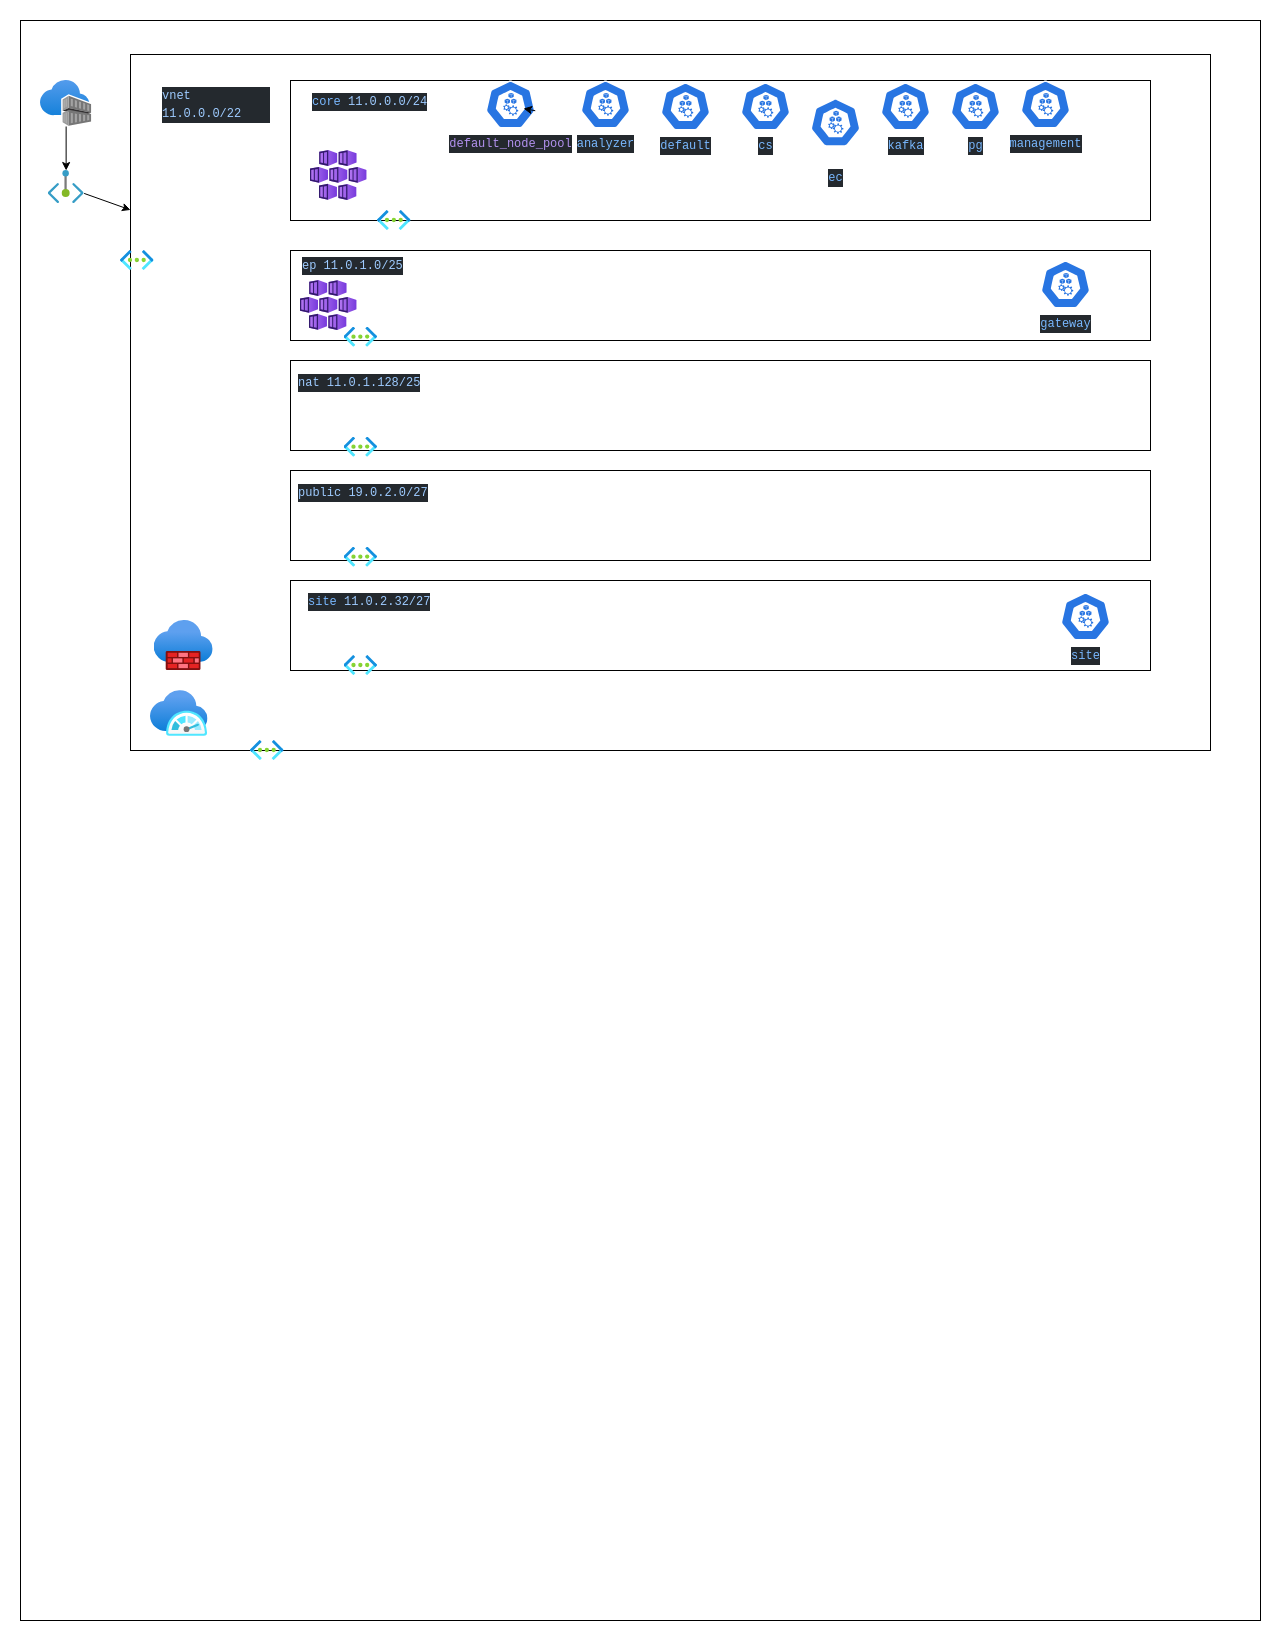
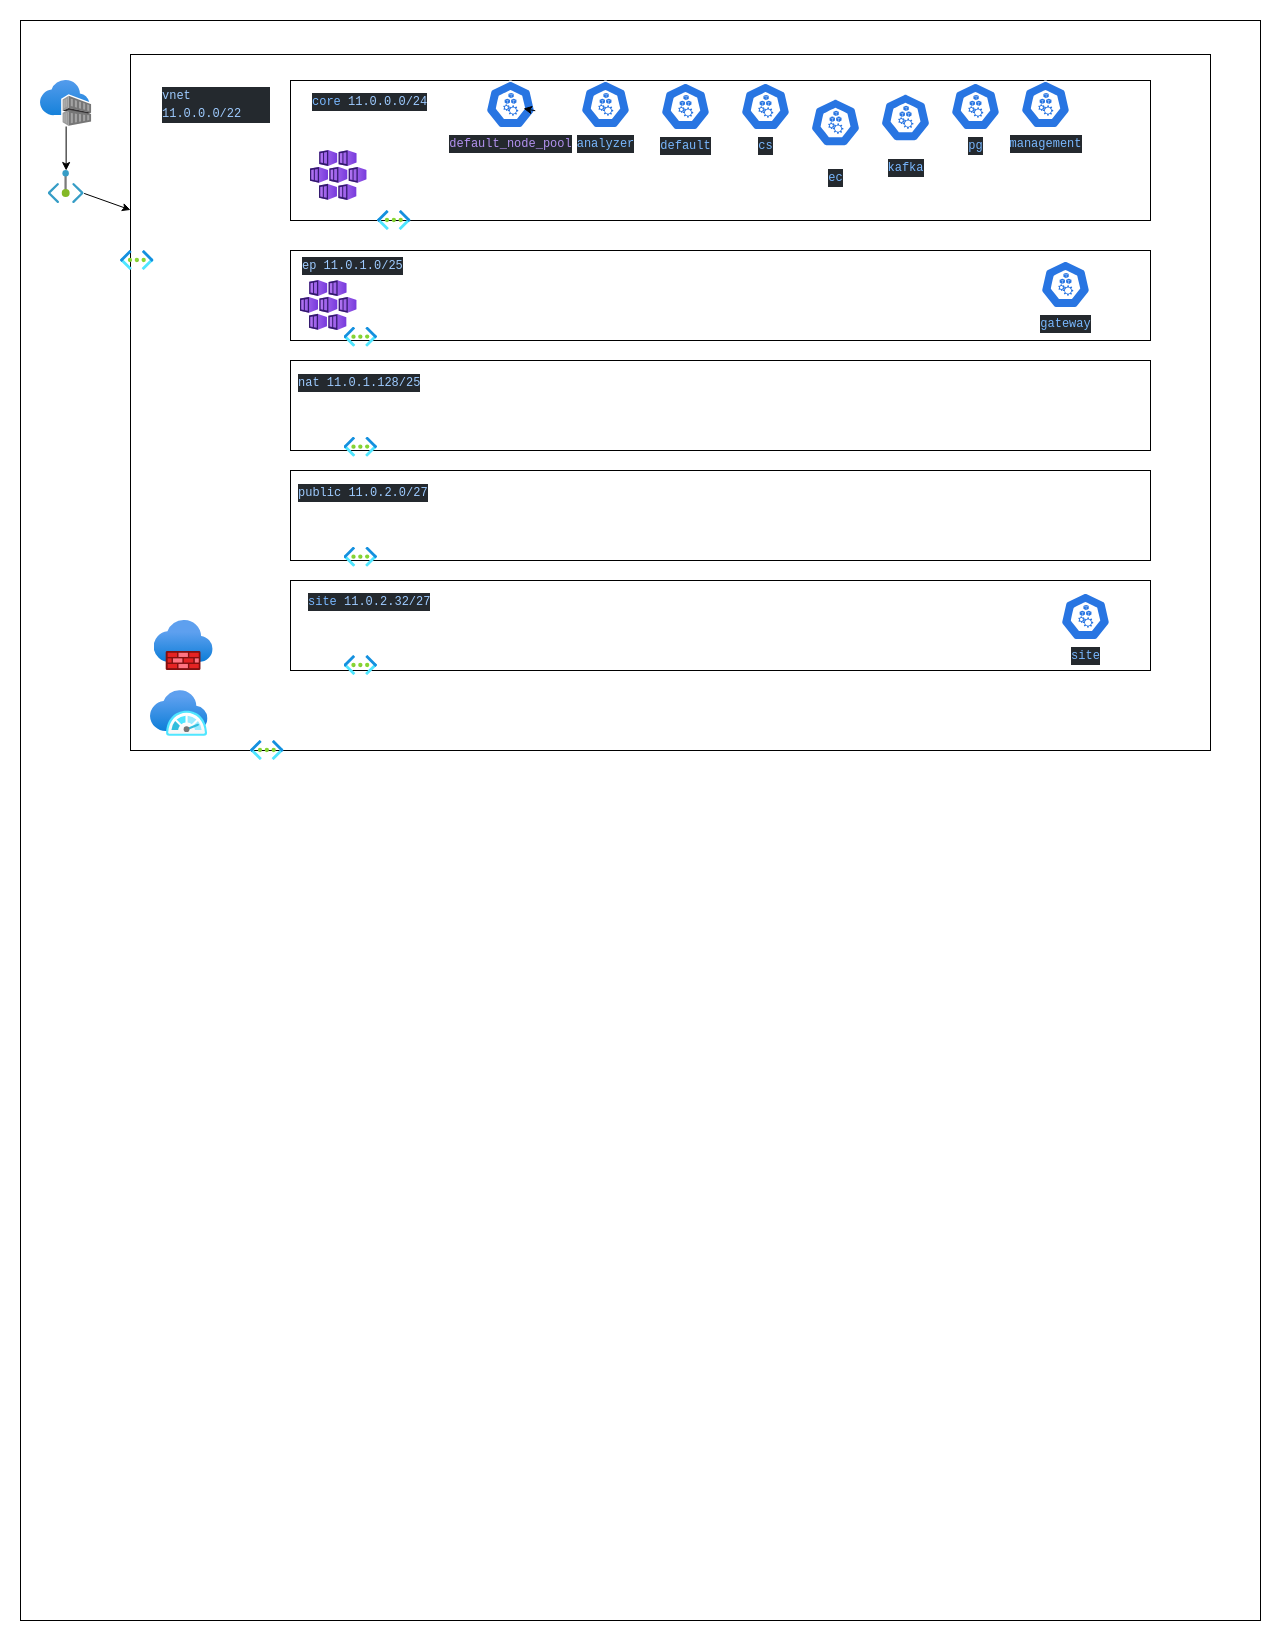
  <mxCell id="0" />
  <mxCell id="1" parent="0" />
  <mxCell id="2" value="" style="rounded=0;whiteSpace=wrap;html=1;" parent="1" vertex="1"><mxGeometry x="20" y="20" width="1240" height="1600" as="geometry" /></mxCell>
  <mxCell id="3" value="" style="rounded=0;whiteSpace=wrap;html=1;" parent="1" vertex="1"><mxGeometry x="130" y="54" width="1080" height="696" as="geometry" /></mxCell>
  <mxCell id="4" value="" style="aspect=fixed;html=1;points=[];align=center;image;fontSize=12;image=img/lib/azure2/networking/Firewalls.svg;" parent="1" vertex="1"><mxGeometry x="153.5" y="620" width="59.17" height="50" as="geometry" /></mxCell>
  <mxCell id="5" value="&lt;div style=&quot;color: rgb(225, 228, 232); background-color: rgb(36, 41, 46); font-family: Menlo, Monaco, &amp;quot;Courier New&amp;quot;, monospace; font-weight: normal; font-size: 12px; line-height: 18px;&quot;&gt;&lt;br&gt;&lt;/div&gt;" style="rounded=0;whiteSpace=wrap;html=1;" parent="1" vertex="1"><mxGeometry x="290" y="80" width="860" height="140" as="geometry" /></mxCell>
  <mxCell id="6" value="" style="rounded=0;whiteSpace=wrap;html=1;" parent="1" vertex="1"><mxGeometry x="290" y="250" width="860" height="90" as="geometry" /></mxCell>
  <mxCell id="7" value="" style="rounded=0;whiteSpace=wrap;html=1;" parent="1" vertex="1"><mxGeometry x="290" y="360" width="860" height="90" as="geometry" /></mxCell>
  <mxCell id="8" value="" style="rounded=0;whiteSpace=wrap;html=1;" parent="1" vertex="1"><mxGeometry x="290" y="470" width="860" height="90" as="geometry" /></mxCell>
  <mxCell id="9" value="&lt;div style=&quot;color: rgb(225, 228, 232); background-color: rgb(36, 41, 46); font-family: Menlo, Monaco, &amp;quot;Courier New&amp;quot;, monospace; font-weight: normal; font-size: 12px; line-height: 18px;&quot;&gt;&lt;div&gt;&lt;span style=&quot;color: #79b8ff;&quot;&gt;core&amp;nbsp;&lt;/span&gt;&lt;span style=&quot;color: rgb(158, 203, 255); text-align: center;&quot;&gt;11.0.0.0/24&lt;/span&gt;&lt;/div&gt;&lt;/div&gt;" style="text;whiteSpace=wrap;html=1;" parent="1" vertex="1"><mxGeometry x="310" y="86" width="220" height="40" as="geometry" /></mxCell>
  <mxCell id="10" value="&lt;meta charset=&quot;utf-8&quot;&gt;&lt;div style=&quot;color: rgb(225, 228, 232); background-color: rgb(36, 41, 46); font-family: Menlo, Monaco, &amp;quot;Courier New&amp;quot;, monospace; font-weight: normal; font-size: 12px; line-height: 18px;&quot;&gt;&lt;div&gt;&lt;span style=&quot;color: #9ecbff;&quot;&gt;ep 11.0.1.0/25&lt;/span&gt;&lt;/div&gt;&lt;/div&gt;" style="text;whiteSpace=wrap;html=1;" parent="1" vertex="1"><mxGeometry x="300" y="250" width="130" height="40" as="geometry" /></mxCell>
  <mxCell id="11" value="&lt;meta charset=&quot;utf-8&quot;&gt;&lt;div style=&quot;color: rgb(225, 228, 232); background-color: rgb(36, 41, 46); font-family: Menlo, Monaco, &amp;quot;Courier New&amp;quot;, monospace; font-weight: normal; font-size: 12px; line-height: 18px;&quot;&gt;&lt;div&gt;&lt;span style=&quot;color: #9ecbff;&quot;&gt;nat 11.0.1.128/25&lt;/span&gt;&lt;/div&gt;&lt;/div&gt;" style="text;whiteSpace=wrap;html=1;" parent="1" vertex="1"><mxGeometry x="296.36" y="366.64" width="160" height="40" as="geometry" /></mxCell>
- <mxCell id="12" value="&lt;meta charset=&quot;utf-8&quot;&gt;&lt;div style=&quot;color: rgb(225, 228, 232); background-color: rgb(36, 41, 46); font-family: Menlo, Monaco, &amp;quot;Courier New&amp;quot;, monospace; font-weight: normal; font-size: 12px; line-height: 18px;&quot;&gt;&lt;div&gt;&lt;span style=&quot;color: #9ecbff;&quot;&gt;public 19.0.2.0/27&lt;/span&gt;&lt;/div&gt;&lt;/div&gt;" style="text;whiteSpace=wrap;html=1;" parent="1" vertex="1"><mxGeometry x="296.36" y="476.64" width="160" height="40" as="geometry" /></mxCell>
+ <mxCell id="12" value="&lt;meta charset=&quot;utf-8&quot;&gt;&lt;div style=&quot;color: rgb(225, 228, 232); background-color: rgb(36, 41, 46); font-family: Menlo, Monaco, &amp;quot;Courier New&amp;quot;, monospace; font-weight: normal; font-size: 12px; line-height: 18px;&quot;&gt;&lt;div&gt;&lt;span style=&quot;color: #9ecbff;&quot;&gt;public 11.0.2.0/27&lt;/span&gt;&lt;/div&gt;&lt;/div&gt;" style="text;whiteSpace=wrap;html=1;" parent="1" vertex="1"><mxGeometry x="296.36" y="476.64" width="160" height="40" as="geometry" /></mxCell>
  <mxCell id="13" value="" style="rounded=0;whiteSpace=wrap;html=1;" parent="1" vertex="1"><mxGeometry x="290" y="580" width="860" height="90" as="geometry" /></mxCell>
  <mxCell id="14" value="&lt;div style=&quot;color: rgb(225, 228, 232); background-color: rgb(36, 41, 46); font-family: Menlo, Monaco, &amp;quot;Courier New&amp;quot;, monospace; font-weight: normal; font-size: 12px; line-height: 18px;&quot;&gt;&lt;div style=&quot;line-height: 18px;&quot;&gt;&lt;span style=&quot;color: #79b8ff;&quot;&gt;site&amp;nbsp;&lt;/span&gt;&lt;span style=&quot;color: rgb(158, 203, 255);&quot;&gt;11.0.2.32/27&lt;/span&gt;&lt;/div&gt;&lt;/div&gt;" style="text;whiteSpace=wrap;html=1;" parent="1" vertex="1"><mxGeometry x="306.36" y="586" width="160" height="40" as="geometry" /></mxCell>
  <mxCell id="15" value="&lt;div style=&quot;color: rgb(225, 228, 232); background-color: rgb(36, 41, 46); font-family: Menlo, Monaco, &amp;quot;Courier New&amp;quot;, monospace; font-weight: normal; font-size: 12px; line-height: 18px;&quot;&gt;&lt;div&gt;&lt;span style=&quot;color: #9ecbff;&quot;&gt;vnet 11.0.0.0/22&lt;/span&gt;&lt;/div&gt;&lt;/div&gt;" style="text;whiteSpace=wrap;html=1;" parent="1" vertex="1"><mxGeometry x="160" y="80" width="110" height="40" as="geometry" /></mxCell>
  <mxCell id="16" value="" style="aspect=fixed;html=1;points=[];align=center;image;fontSize=12;image=img/lib/azure2/networking/Virtual_Networks.svg;" parent="1" vertex="1"><mxGeometry x="250" y="740" width="33.5" height="20" as="geometry" /></mxCell>
  <mxCell id="17" value="" style="aspect=fixed;html=1;points=[];align=center;image;fontSize=12;image=img/lib/azure2/networking/Virtual_Networks.svg;" parent="1" vertex="1"><mxGeometry x="343.5" y="655" width="33.5" height="20" as="geometry" /></mxCell>
  <mxCell id="18" value="" style="aspect=fixed;html=1;points=[];align=center;image;fontSize=12;image=img/lib/azure2/networking/Virtual_Networks.svg;" parent="1" vertex="1"><mxGeometry x="343.5" y="546.64" width="33.5" height="20" as="geometry" /></mxCell>
  <mxCell id="19" value="" style="aspect=fixed;html=1;points=[];align=center;image;fontSize=12;image=img/lib/azure2/networking/Virtual_Networks.svg;" parent="1" vertex="1"><mxGeometry x="343.5" y="436.64" width="33.5" height="20" as="geometry" /></mxCell>
  <mxCell id="20" value="" style="aspect=fixed;html=1;points=[];align=center;image;fontSize=12;image=img/lib/azure2/networking/Virtual_Networks.svg;" parent="1" vertex="1"><mxGeometry x="120" y="250" width="33.5" height="20" as="geometry" /></mxCell>
  <mxCell id="21" value="" style="aspect=fixed;html=1;points=[];align=center;image;fontSize=12;image=img/lib/azure2/networking/Virtual_Networks.svg;" parent="1" vertex="1"><mxGeometry x="377" y="210" width="33.5" height="20" as="geometry" /></mxCell>
  <mxCell id="22" value="" style="aspect=fixed;html=1;points=[];align=center;image;fontSize=12;image=img/lib/azure2/containers/Kubernetes_Services.svg;" parent="1" vertex="1"><mxGeometry x="310" y="150" width="56.67" height="50" as="geometry" /></mxCell>
  <mxCell id="23" value="" style="edgeStyle=none;html=1;" parent="1" source="24" target="26" edge="1"><mxGeometry relative="1" as="geometry" /></mxCell>
  <mxCell id="24" value="" style="aspect=fixed;html=1;points=[];align=center;image;fontSize=12;image=img/lib/azure2/containers/Container_Registries.svg;" parent="1" vertex="1"><mxGeometry x="40" y="80" width="51.28" height="46" as="geometry" /></mxCell>
  <mxCell id="25" value="" style="edgeStyle=none;html=1;" parent="1" source="26" target="3" edge="1"><mxGeometry relative="1" as="geometry" /></mxCell>
  <mxCell id="26" value="" style="aspect=fixed;html=1;points=[];align=center;image;fontSize=12;image=img/lib/azure2/networking/Private_Endpoint.svg;" parent="1" vertex="1"><mxGeometry x="47.64" y="170" width="36" height="33" as="geometry" /></mxCell>
  <mxCell id="27" value="" style="aspect=fixed;html=1;points=[];align=center;image;fontSize=12;image=img/lib/azure2/monitor/SAP_Azure_Monitor.svg;" parent="1" vertex="1"><mxGeometry x="150" y="690" width="57.5" height="46" as="geometry" /></mxCell>
  <mxCell id="28" value="&lt;div style=&quot;color: rgb(225, 228, 232); background-color: rgb(36, 41, 46); font-family: Menlo, Monaco, &amp;quot;Courier New&amp;quot;, monospace; line-height: 18px;&quot;&gt;&lt;span style=&quot;color: #b392f0;&quot;&gt;default_node_pool&lt;/span&gt;&lt;/div&gt;" style="sketch=0;html=1;dashed=0;whitespace=wrap;fillColor=#2875E2;strokeColor=#ffffff;points=[[0.005,0.63,0],[0.1,0.2,0],[0.9,0.2,0],[0.5,0,0],[0.995,0.63,0],[0.72,0.99,0],[0.5,1,0],[0.28,0.99,0]];verticalLabelPosition=bottom;align=center;verticalAlign=top;shape=mxgraph.kubernetes.icon;prIcon=node" parent="1" vertex="1"><mxGeometry x="485" y="80" width="50" height="48" as="geometry" /></mxCell>
  <mxCell id="29" value="&lt;div style=&quot;color: rgb(225, 228, 232); background-color: rgb(36, 41, 46); font-family: Menlo, Monaco, &amp;quot;Courier New&amp;quot;, monospace; line-height: 18px;&quot;&gt;&lt;div style=&quot;line-height: 18px;&quot;&gt;&lt;div style=&quot;line-height: 18px;&quot;&gt;&lt;span style=&quot;color: #79b8ff;&quot;&gt;analyzer&lt;/span&gt;&lt;/div&gt;&lt;/div&gt;&lt;/div&gt;" style="sketch=0;html=1;dashed=0;whitespace=wrap;fillColor=#2875E2;strokeColor=#ffffff;points=[[0.005,0.63,0],[0.1,0.2,0],[0.9,0.2,0],[0.5,0,0],[0.995,0.63,0],[0.72,0.99,0],[0.5,1,0],[0.28,0.99,0]];verticalLabelPosition=bottom;align=center;verticalAlign=top;shape=mxgraph.kubernetes.icon;prIcon=node" parent="1" vertex="1"><mxGeometry x="580" y="80" width="50" height="48" as="geometry" /></mxCell>
  <mxCell id="30" style="edgeStyle=none;html=1;exitX=0.995;exitY=0.63;exitDx=0;exitDy=0;exitPerimeter=0;entryX=0.76;entryY=0.583;entryDx=0;entryDy=0;entryPerimeter=0;" parent="1" source="28" target="28" edge="1"><mxGeometry relative="1" as="geometry" /></mxCell>
  <mxCell id="31" value="" style="aspect=fixed;html=1;points=[];align=center;image;fontSize=12;image=img/lib/azure2/networking/Virtual_Networks.svg;" parent="1" vertex="1"><mxGeometry x="343.5" y="326.64" width="33.5" height="20" as="geometry" /></mxCell>
  <mxCell id="32" value="&lt;div style=&quot;color: rgb(225, 228, 232); background-color: rgb(36, 41, 46); font-family: Menlo, Monaco, &amp;quot;Courier New&amp;quot;, monospace; line-height: 18px;&quot;&gt;&lt;div style=&quot;line-height: 18px;&quot;&gt;&lt;span style=&quot;color: #79b8ff;&quot;&gt;default&lt;/span&gt;&lt;/div&gt;&lt;/div&gt;" style="sketch=0;html=1;dashed=0;whitespace=wrap;fillColor=#2875E2;strokeColor=#ffffff;points=[[0.005,0.63,0],[0.1,0.2,0],[0.9,0.2,0],[0.5,0,0],[0.995,0.63,0],[0.72,0.99,0],[0.5,1,0],[0.28,0.99,0]];verticalLabelPosition=bottom;align=center;verticalAlign=top;shape=mxgraph.kubernetes.icon;prIcon=node" parent="1" vertex="1"><mxGeometry x="660" y="82" width="50" height="48" as="geometry" /></mxCell>
  <mxCell id="33" value="&lt;div style=&quot;color: rgb(225, 228, 232); background-color: rgb(36, 41, 46); font-family: Menlo, Monaco, &amp;quot;Courier New&amp;quot;, monospace; line-height: 18px;&quot;&gt;&lt;div style=&quot;line-height: 18px;&quot;&gt;&lt;span style=&quot;color: #79b8ff;&quot;&gt;cs&lt;/span&gt;&lt;/div&gt;&lt;/div&gt;" style="sketch=0;html=1;dashed=0;whitespace=wrap;fillColor=#2875E2;strokeColor=#ffffff;points=[[0.005,0.63,0],[0.1,0.2,0],[0.9,0.2,0],[0.5,0,0],[0.995,0.63,0],[0.72,0.99,0],[0.5,1,0],[0.28,0.99,0]];verticalLabelPosition=bottom;align=center;verticalAlign=top;shape=mxgraph.kubernetes.icon;prIcon=node" parent="1" vertex="1"><mxGeometry x="740" y="82" width="50" height="48" as="geometry" /></mxCell>
- <mxCell id="34" value="&lt;div style=&quot;color: rgb(225, 228, 232); background-color: rgb(36, 41, 46); font-family: Menlo, Monaco, &amp;quot;Courier New&amp;quot;, monospace; line-height: 18px;&quot;&gt;&lt;div style=&quot;line-height: 18px;&quot;&gt;&lt;div style=&quot;line-height: 18px;&quot;&gt;&lt;span style=&quot;color: #79b8ff;&quot;&gt;kafka&lt;/span&gt;&lt;/div&gt;&lt;/div&gt;&lt;/div&gt;" style="sketch=0;html=1;dashed=0;whitespace=wrap;fillColor=#2875E2;strokeColor=#ffffff;points=[[0.005,0.63,0],[0.1,0.2,0],[0.9,0.2,0],[0.5,0,0],[0.995,0.63,0],[0.72,0.99,0],[0.5,1,0],[0.28,0.99,0]];verticalLabelPosition=bottom;align=center;verticalAlign=top;shape=mxgraph.kubernetes.icon;prIcon=node" parent="1" vertex="1"><mxGeometry x="880" y="82" width="50" height="48" as="geometry" /></mxCell>
+ <mxCell id="34" value="&lt;div style=&quot;color: rgb(225, 228, 232); background-color: rgb(36, 41, 46); font-family: Menlo, Monaco, &amp;quot;Courier New&amp;quot;, monospace; line-height: 18px;&quot;&gt;&lt;div style=&quot;line-height: 18px;&quot;&gt;&lt;div style=&quot;line-height: 18px;&quot;&gt;&lt;span style=&quot;color: #79b8ff;&quot;&gt;kafka&lt;/span&gt;&lt;/div&gt;&lt;/div&gt;&lt;/div&gt;" style="sketch=0;html=1;dashed=0;whitespace=wrap;fillColor=#2875E2;strokeColor=#ffffff;points=[[0.005,0.63,0],[0.1,0.2,0],[0.9,0.2,0],[0.5,0,0],[0.995,0.63,0],[0.72,0.99,0],[0.5,1,0],[0.28,0.99,0]];verticalLabelPosition=bottom;align=center;verticalAlign=top;shape=mxgraph.kubernetes.icon;prIcon=node" parent="1" vertex="1"><mxGeometry x="880" y="82" width="50" height="70" as="geometry" /></mxCell>
  <mxCell id="35" value="&lt;div style=&quot;color: rgb(225, 228, 232); background-color: rgb(36, 41, 46); font-family: Menlo, Monaco, &amp;quot;Courier New&amp;quot;, monospace; line-height: 18px;&quot;&gt;&lt;div style=&quot;line-height: 18px;&quot;&gt;&lt;span style=&quot;color: #79b8ff;&quot;&gt;ec&lt;/span&gt;&lt;/div&gt;&lt;/div&gt;" style="sketch=0;html=1;dashed=0;whitespace=wrap;fillColor=#2875E2;strokeColor=#ffffff;points=[[0.005,0.63,0],[0.1,0.2,0],[0.9,0.2,0],[0.5,0,0],[0.995,0.63,0],[0.72,0.99,0],[0.5,1,0],[0.28,0.99,0]];verticalLabelPosition=bottom;align=center;verticalAlign=top;shape=mxgraph.kubernetes.icon;prIcon=node" parent="1" vertex="1"><mxGeometry x="810" y="82" width="50" height="80" as="geometry" /></mxCell>
  <mxCell id="36" value="&lt;div style=&quot;color: rgb(225, 228, 232); background-color: rgb(36, 41, 46); font-family: Menlo, Monaco, &amp;quot;Courier New&amp;quot;, monospace; line-height: 18px;&quot;&gt;&lt;div style=&quot;line-height: 18px;&quot;&gt;&lt;div style=&quot;line-height: 18px;&quot;&gt;&lt;span style=&quot;color: #79b8ff;&quot;&gt;management&lt;/span&gt;&lt;/div&gt;&lt;/div&gt;&lt;/div&gt;" style="sketch=0;html=1;dashed=0;whitespace=wrap;fillColor=#2875E2;strokeColor=#ffffff;points=[[0.005,0.63,0],[0.1,0.2,0],[0.9,0.2,0],[0.5,0,0],[0.995,0.63,0],[0.72,0.99,0],[0.5,1,0],[0.28,0.99,0]];verticalLabelPosition=bottom;align=center;verticalAlign=top;shape=mxgraph.kubernetes.icon;prIcon=node" parent="1" vertex="1"><mxGeometry x="1020" y="80" width="50" height="48" as="geometry" /></mxCell>
  <mxCell id="37" value="&lt;div style=&quot;color: rgb(225, 228, 232); background-color: rgb(36, 41, 46); font-family: Menlo, Monaco, &amp;quot;Courier New&amp;quot;, monospace; line-height: 18px;&quot;&gt;&lt;div style=&quot;line-height: 18px;&quot;&gt;&lt;div style=&quot;line-height: 18px;&quot;&gt;&lt;span style=&quot;color: #79b8ff;&quot;&gt;pg&lt;/span&gt;&lt;/div&gt;&lt;/div&gt;&lt;/div&gt;" style="sketch=0;html=1;dashed=0;whitespace=wrap;fillColor=#2875E2;strokeColor=#ffffff;points=[[0.005,0.63,0],[0.1,0.2,0],[0.9,0.2,0],[0.5,0,0],[0.995,0.63,0],[0.72,0.99,0],[0.5,1,0],[0.28,0.99,0]];verticalLabelPosition=bottom;align=center;verticalAlign=top;shape=mxgraph.kubernetes.icon;prIcon=node" parent="1" vertex="1"><mxGeometry x="950" y="82" width="50" height="48" as="geometry" /></mxCell>
  <mxCell id="38" value="&lt;div style=&quot;color: rgb(225, 228, 232); background-color: rgb(36, 41, 46); font-family: Menlo, Monaco, &amp;quot;Courier New&amp;quot;, monospace; line-height: 18px;&quot;&gt;&lt;div style=&quot;line-height: 18px;&quot;&gt;&lt;div style=&quot;line-height: 18px;&quot;&gt;&lt;span style=&quot;color: #79b8ff;&quot;&gt;site&lt;/span&gt;&lt;/div&gt;&lt;/div&gt;&lt;/div&gt;" style="sketch=0;html=1;dashed=0;whitespace=wrap;fillColor=#2875E2;strokeColor=#ffffff;points=[[0.005,0.63,0],[0.1,0.2,0],[0.9,0.2,0],[0.5,0,0],[0.995,0.63,0],[0.72,0.99,0],[0.5,1,0],[0.28,0.99,0]];verticalLabelPosition=bottom;align=center;verticalAlign=top;shape=mxgraph.kubernetes.icon;prIcon=node" parent="1" vertex="1"><mxGeometry x="1060" y="592" width="50" height="48" as="geometry" /></mxCell>
  <mxCell id="39" value="" style="aspect=fixed;html=1;points=[];align=center;image;fontSize=12;image=img/lib/azure2/containers/Kubernetes_Services.svg;" vertex="1" parent="1"><mxGeometry x="300" y="280" width="56.67" height="50" as="geometry" /></mxCell>
  <mxCell id="40" value="&lt;div style=&quot;color: rgb(225, 228, 232); background-color: rgb(36, 41, 46); font-family: Menlo, Monaco, &amp;quot;Courier New&amp;quot;, monospace; line-height: 18px;&quot;&gt;&lt;div style=&quot;line-height: 18px;&quot;&gt;&lt;div style=&quot;line-height: 18px;&quot;&gt;&lt;span style=&quot;color: #79b8ff;&quot;&gt;gateway&lt;/span&gt;&lt;/div&gt;&lt;/div&gt;&lt;/div&gt;" style="sketch=0;html=1;dashed=0;whitespace=wrap;fillColor=#2875E2;strokeColor=#ffffff;points=[[0.005,0.63,0],[0.1,0.2,0],[0.9,0.2,0],[0.5,0,0],[0.995,0.63,0],[0.72,0.99,0],[0.5,1,0],[0.28,0.99,0]];verticalLabelPosition=bottom;align=center;verticalAlign=top;shape=mxgraph.kubernetes.icon;prIcon=node" vertex="1" parent="1"><mxGeometry x="1030" y="260" width="70" height="48" as="geometry" /></mxCell>
